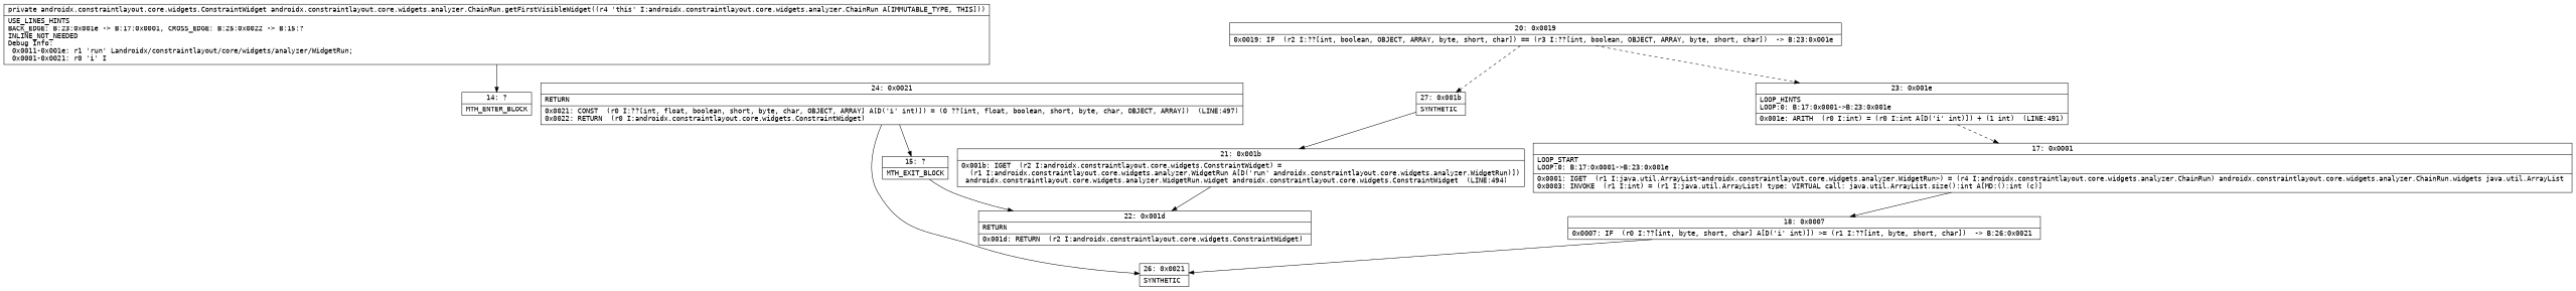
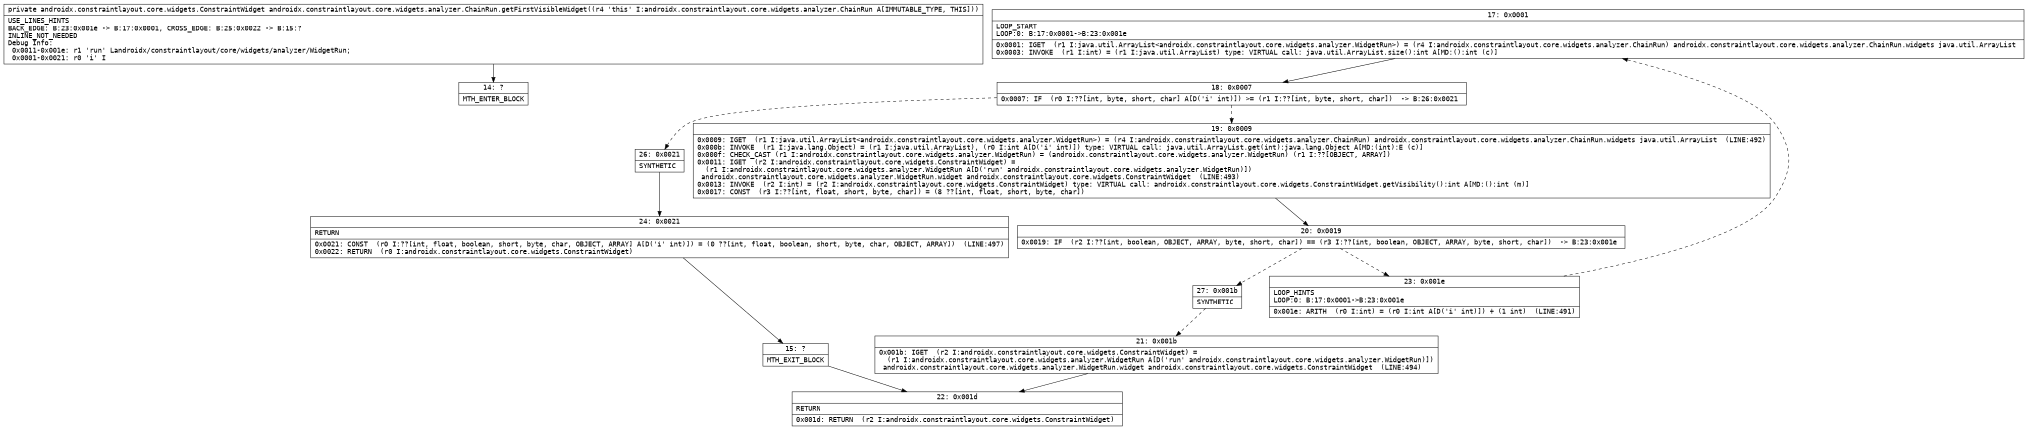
  digraph {
    fontname="DejaVu Sans Mono"
    node [fontname="DejaVu Sans Mono" shape=record]
    edge [fontname="DejaVu Sans Mono"]
    n1 [label="{14\:\ ?|MTH_ENTER_BLOCK\l}"]
    n2 [label="{17\:\ 0x0001|LOOP_START\lLOOP:0: B:17:0x0001\-\>B:23:0x001e\l|0x0001: IGET  (r1 I:java.util.ArrayList\<androidx.constraintlayout.core.widgets.analyzer.WidgetRun\>) = (r4 I:androidx.constraintlayout.core.widgets.analyzer.ChainRun) androidx.constraintlayout.core.widgets.analyzer.ChainRun.widgets java.util.ArrayList \l0x0003: INVOKE  (r1 I:int) = (r1 I:java.util.ArrayList) type: VIRTUAL call: java.util.ArrayList.size():int A[MD:():int (c)]\l}"]
    n3 [label="{18\:\ 0x0007|0x0007: IF  (r0 I:??[int, byte, short, char] A[D('i' int)]) \>= (r1 I:??[int, byte, short, char])  \-\> B:26:0x0021 \l}"]
+   n4 [label="{19\:\ 0x0009|0x0009: IGET  (r1 I:java.util.ArrayList\<androidx.constraintlayout.core.widgets.analyzer.WidgetRun\>) = (r4 I:androidx.constraintlayout.core.widgets.analyzer.ChainRun) androidx.constraintlayout.core.widgets.analyzer.ChainRun.widgets java.util.ArrayList  (LINE:492)\l0x000b: INVOKE  (r1 I:java.lang.Object) = (r1 I:java.util.ArrayList), (r0 I:int A[D('i' int)]) type: VIRTUAL call: java.util.ArrayList.get(int):java.lang.Object A[MD:(int):E (c)]\l0x000f: CHECK_CAST (r1 I:androidx.constraintlayout.core.widgets.analyzer.WidgetRun) = (androidx.constraintlayout.core.widgets.analyzer.WidgetRun) (r1 I:??[OBJECT, ARRAY]) \l0x0011: IGET  (r2 I:androidx.constraintlayout.core.widgets.ConstraintWidget) = \l  (r1 I:androidx.constraintlayout.core.widgets.analyzer.WidgetRun A[D('run' androidx.constraintlayout.core.widgets.analyzer.WidgetRun)])\l androidx.constraintlayout.core.widgets.analyzer.WidgetRun.widget androidx.constraintlayout.core.widgets.ConstraintWidget  (LINE:493)\l0x0013: INVOKE  (r2 I:int) = (r2 I:androidx.constraintlayout.core.widgets.ConstraintWidget) type: VIRTUAL call: androidx.constraintlayout.core.widgets.ConstraintWidget.getVisibility():int A[MD:():int (m)]\l0x0017: CONST  (r3 I:??[int, float, short, byte, char]) = (8 ??[int, float, short, byte, char]) \l}"]
    n5 [label="{26\:\ 0x0021|SYNTHETIC\l}"]
    n6 [label="{20\:\ 0x0019|0x0019: IF  (r2 I:??[int, boolean, OBJECT, ARRAY, byte, short, char]) == (r3 I:??[int, boolean, OBJECT, ARRAY, byte, short, char])  \-\> B:23:0x001e \l}"]
    n7 [label="{24\:\ 0x0021|RETURN\l|0x0021: CONST  (r0 I:??[int, float, boolean, short, byte, char, OBJECT, ARRAY] A[D('i' int)]) = (0 ??[int, float, boolean, short, byte, char, OBJECT, ARRAY])  (LINE:497)\l0x0022: RETURN  (r0 I:androidx.constraintlayout.core.widgets.ConstraintWidget) \l}"]
    n8 [label="{23\:\ 0x001e|LOOP_HINTS\lLOOP:0: B:17:0x0001\-\>B:23:0x001e\l|0x001e: ARITH  (r0 I:int) = (r0 I:int A[D('i' int)]) + (1 int)  (LINE:491)\l}"]
    n9 [label="{27\:\ 0x001b|SYNTHETIC\l}"]
    n10 [label="{21\:\ 0x001b|0x001b: IGET  (r2 I:androidx.constraintlayout.core.widgets.ConstraintWidget) = \l  (r1 I:androidx.constraintlayout.core.widgets.analyzer.WidgetRun A[D('run' androidx.constraintlayout.core.widgets.analyzer.WidgetRun)])\l androidx.constraintlayout.core.widgets.analyzer.WidgetRun.widget androidx.constraintlayout.core.widgets.ConstraintWidget  (LINE:494)\l}"]
    n11 [label="{22\:\ 0x001d|RETURN\l|0x001d: RETURN  (r2 I:androidx.constraintlayout.core.widgets.ConstraintWidget) \l}"]
    n12 [label="{15\:\ ?|MTH_EXIT_BLOCK\l}"]
    n13 [label="{private androidx.constraintlayout.core.widgets.ConstraintWidget androidx.constraintlayout.core.widgets.analyzer.ChainRun.getFirstVisibleWidget((r4 'this' I:androidx.constraintlayout.core.widgets.analyzer.ChainRun A[IMMUTABLE_TYPE, THIS]))  | USE_LINES_HINTS\lBACK_EDGE: B:23:0x001e \-\> B:17:0x0001, CROSS_EDGE: B:25:0x0022 \-\> B:15:?\lINLINE_NOT_NEEDED\lDebug Info:\l  0x0011\-0x001e: r1 'run' Landroidx\/constraintlayout\/core\/widgets\/analyzer\/WidgetRun;\l  0x0001\-0x0021: r0 'i' I\l}"]
    n2 -> n3
-   n3 -> n5
-   n7 -> n5
+   n3 -> n4 [style=dashed]
+   n3 -> n5 [style=dashed]
+   n4 -> n6
+   n5 -> n7
    n6 -> n8 [style=dashed]
    n6 -> n9 [style=dashed]
    n7 -> n12
    n8 -> n2 [style=dashed]
-   n9 -> n10
+   n9 -> n10 [style=dashed]
    n10 -> n11
    n12 -> n11
    n13 -> n1
  }
